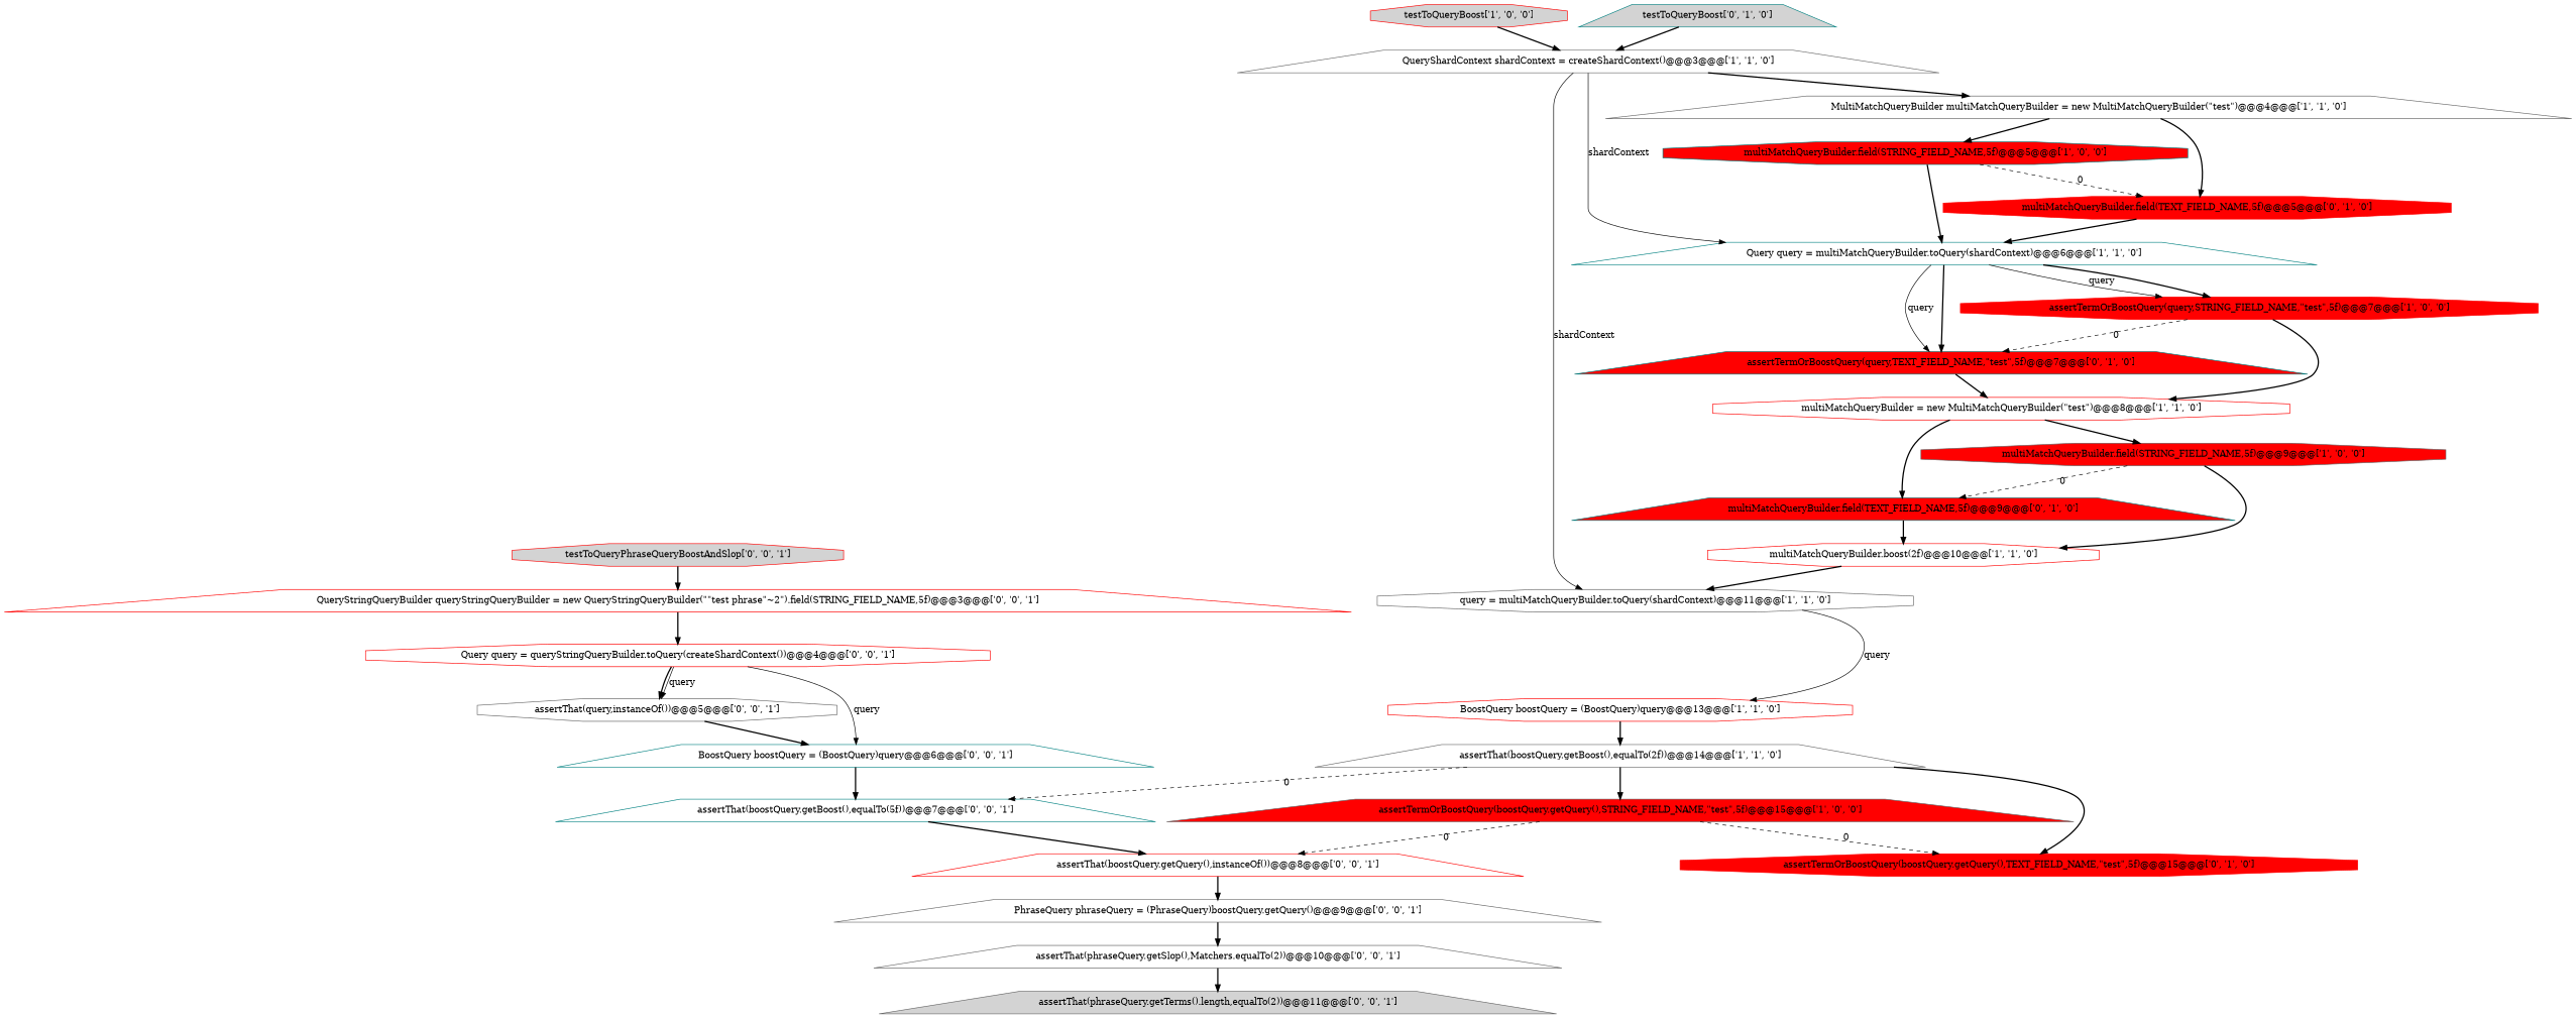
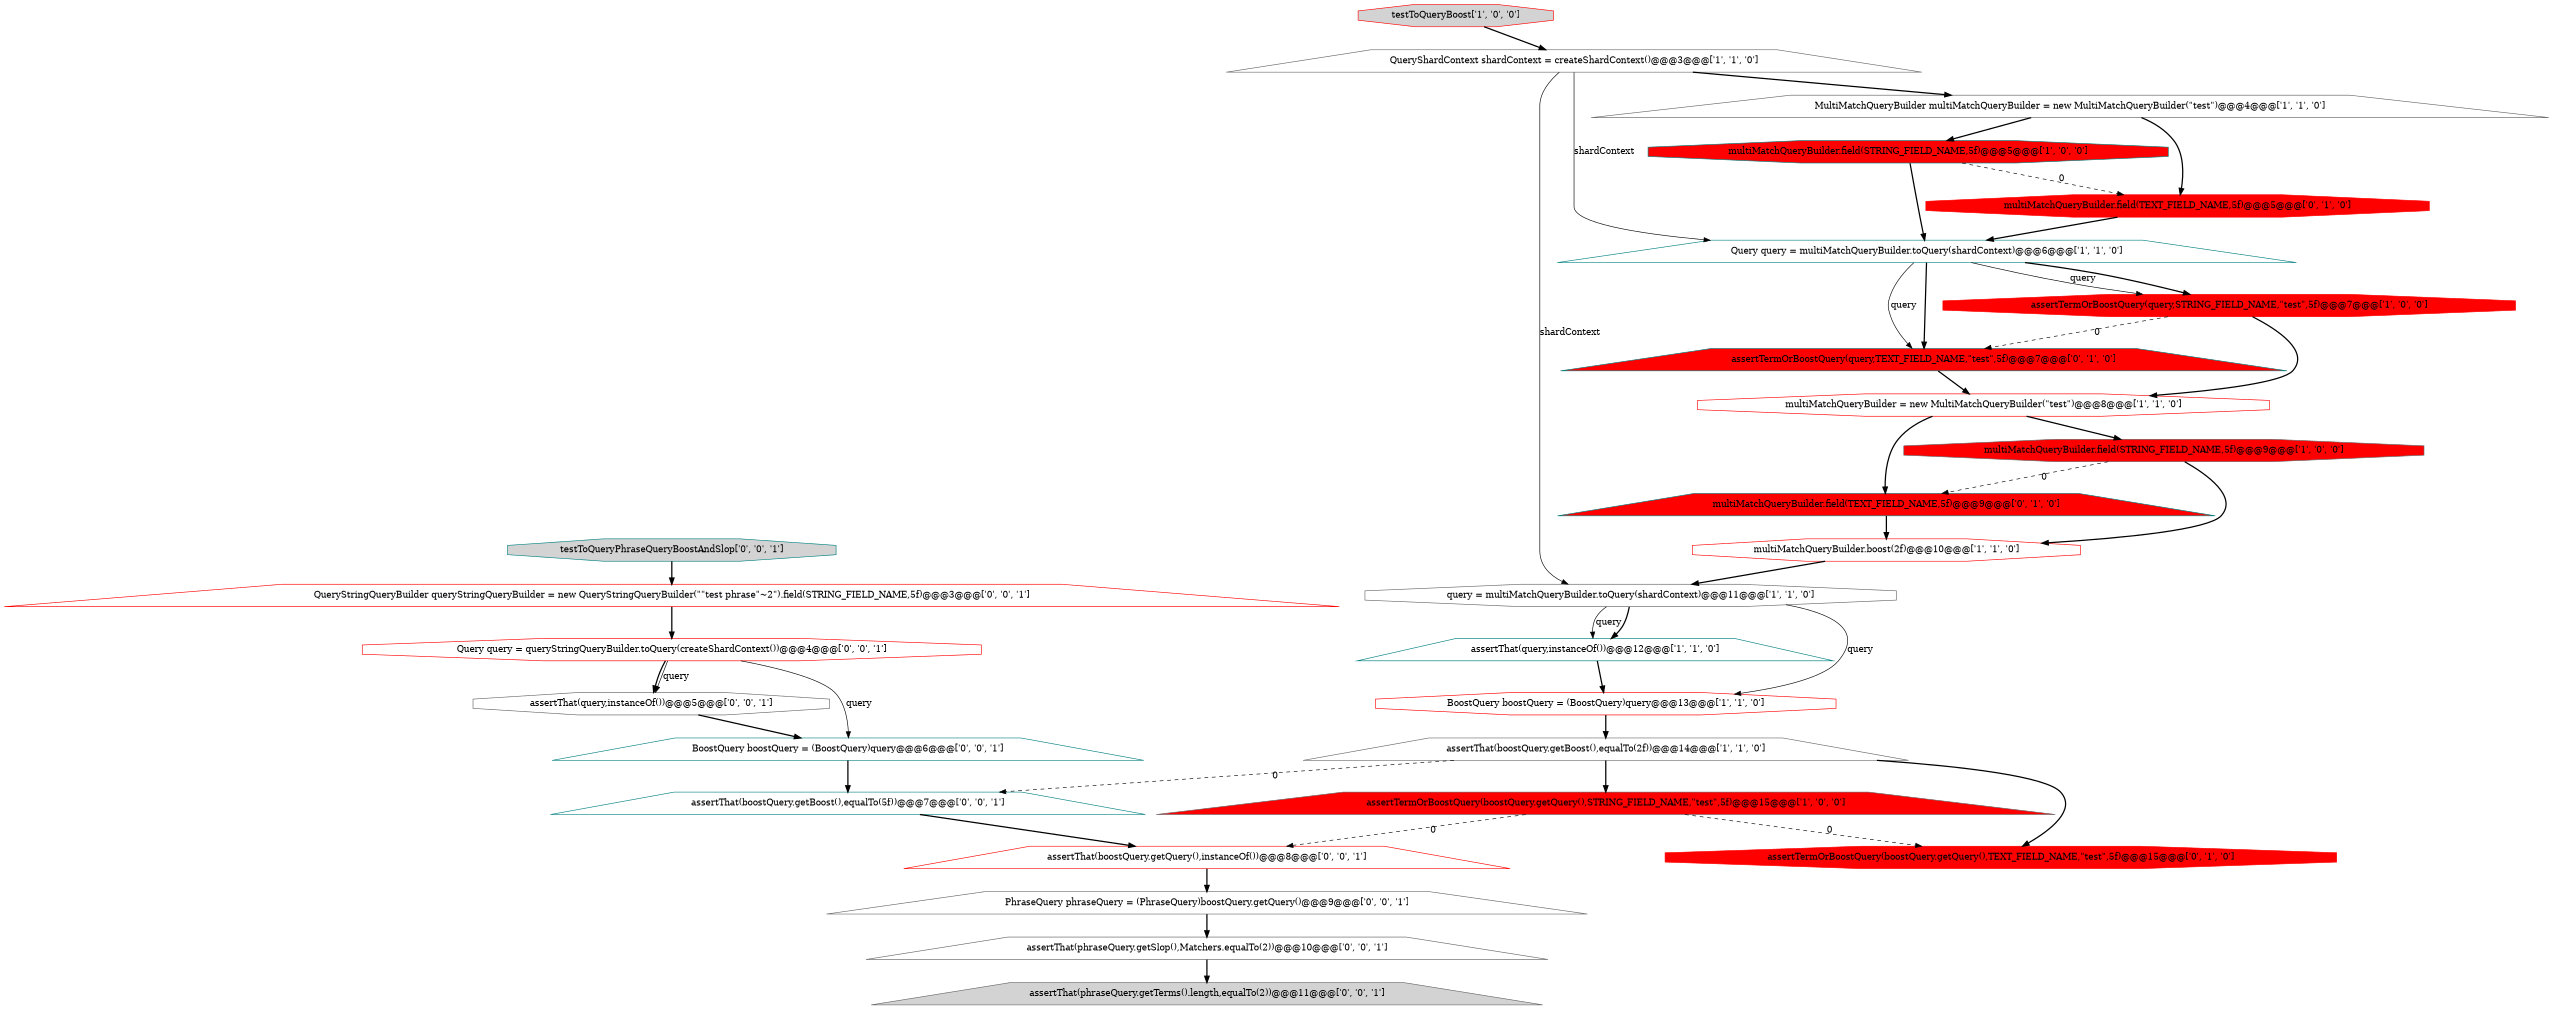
  digraph {
    node [color=red fillcolor=white shape=trapezium style=filled]
    edge [style=bold]
+   n1 [color=teal label="assertThat(query,instanceOf())@@@12@@@['1', '1', '0']"]
    n2 [label="BoostQuery boostQuery = (BoostQuery)query@@@13@@@['1', '1', '0']" shape=octagon]
    n3 [color=gray40 label="assertThat(boostQuery.getBoost(),equalTo(2f))@@@14@@@['1', '1', '0']"]
-   n4 [fillcolor=lightgray label="testToQueryPhraseQueryBoostAndSlop['0', '0', '1']" shape=octagon]
+   n4 [color=teal fillcolor=lightgray label="testToQueryPhraseQueryBoostAndSlop['0', '0', '1']" shape=octagon]
    n5 [label="QueryStringQueryBuilder queryStringQueryBuilder = new QueryStringQueryBuilder(\"\"test phrase\"~2\").field(STRING_FIELD_NAME,5f)@@@3@@@['0', '0', '1']"]
    n6 [label="Query query = queryStringQueryBuilder.toQuery(createShardContext())@@@4@@@['0', '0', '1']" shape=octagon]
    n7 [label="multiMatchQueryBuilder = new MultiMatchQueryBuilder(\"test\")@@@8@@@['1', '1', '0']" shape=octagon]
    n8 [color=gray40 fillcolor=red label="multiMatchQueryBuilder.field(STRING_FIELD_NAME,5f)@@@9@@@['1', '0', '0']" shape=octagon]
    n9 [color=teal fillcolor=red label="multiMatchQueryBuilder.field(TEXT_FIELD_NAME,5f)@@@9@@@['0', '1', '0']"]
    n10 [label="multiMatchQueryBuilder.boost(2f)@@@10@@@['1', '1', '0']" shape=octagon]
    n11 [fillcolor=lightgray label="testToQueryBoost['1', '0', '0']" shape=octagon]
    n12 [color=gray40 label="QueryShardContext shardContext = createShardContext()@@@3@@@['1', '1', '0']"]
    n13 [color=gray40 label="MultiMatchQueryBuilder multiMatchQueryBuilder = new MultiMatchQueryBuilder(\"test\")@@@4@@@['1', '1', '0']"]
    n14 [color=teal label="Query query = multiMatchQueryBuilder.toQuery(shardContext)@@@6@@@['1', '1', '0']"]
    n15 [color=gray40 label="query = multiMatchQueryBuilder.toQuery(shardContext)@@@11@@@['1', '1', '0']" shape=octagon]
    n16 [color=teal fillcolor=red label="assertTermOrBoostQuery(query,TEXT_FIELD_NAME,\"test\",5f)@@@7@@@['0', '1', '0']"]
    n17 [color=teal label="assertThat(boostQuery.getBoost(),equalTo(5f))@@@7@@@['0', '0', '1']"]
    n18 [label="assertThat(boostQuery.getQuery(),instanceOf())@@@8@@@['0', '0', '1']"]
    n19 [color=gray40 label="PhraseQuery phraseQuery = (PhraseQuery)boostQuery.getQuery()@@@9@@@['0', '0', '1']"]
    n20 [color=teal label="BoostQuery boostQuery = (BoostQuery)query@@@6@@@['0', '0', '1']"]
    n21 [color=gray40 label="assertThat(query,instanceOf())@@@5@@@['0', '0', '1']" shape=octagon]
    n22 [color=gray40 label="assertThat(phraseQuery.getSlop(),Matchers.equalTo(2))@@@10@@@['0', '0', '1']"]
    n23 [color=gray40 fillcolor=lightgray label="assertThat(phraseQuery.getTerms().length,equalTo(2))@@@11@@@['0', '0', '1']"]
    n24 [fillcolor=red label="multiMatchQueryBuilder.field(TEXT_FIELD_NAME,5f)@@@5@@@['0', '1', '0']" shape=octagon]
    n25 [color=teal fillcolor=red label="multiMatchQueryBuilder.field(STRING_FIELD_NAME,5f)@@@5@@@['1', '0', '0']" shape=octagon]
    n26 [fillcolor=red label="assertTermOrBoostQuery(boostQuery.getQuery(),TEXT_FIELD_NAME,\"test\",5f)@@@15@@@['0', '1', '0']" shape=octagon]
    n27 [fillcolor=red label="assertTermOrBoostQuery(query,STRING_FIELD_NAME,\"test\",5f)@@@7@@@['1', '0', '0']" shape=octagon]
    n28 [color=gray40 fillcolor=red label="assertTermOrBoostQuery(boostQuery.getQuery(),STRING_FIELD_NAME,\"test\",5f)@@@15@@@['1', '0', '0']"]
-   n29 [color=teal fillcolor=lightgray label="testToQueryBoost['0', '1', '0']"]
+   n1 -> n2
    n2 -> n3
    n3 -> n17 [label=0 style=dashed]
    n3 -> n26
    n3 -> n28
    n4 -> n5
    n5 -> n6
    n6 -> n20 [label=query style=solid]
    n6 -> n21
    n6 -> n21 [label=query style=solid]
    n7 -> n8
    n7 -> n9
    n8 -> n9 [label=0 style=dashed]
    n8 -> n10
    n9 -> n10
    n10 -> n15
    n11 -> n12
    n12 -> n13
    n12 -> n14 [label=shardContext style=solid]
    n12 -> n15 [label=shardContext style=solid]
    n13 -> n24
    n13 -> n25
    n14 -> n16 [label=query style=solid]
    n14 -> n16
    n14 -> n27
    n14 -> n27 [label=query style=solid]
+   n15 -> n1 [label=query style=solid]
+   n15 -> n1
    n15 -> n2 [label=query style=solid]
    n16 -> n7
    n17 -> n18
    n18 -> n19
    n19 -> n22
    n20 -> n17
    n21 -> n20
    n22 -> n23
    n24 -> n14
    n25 -> n14
    n25 -> n24 [label=0 style=dashed]
    n27 -> n7
    n27 -> n16 [label=0 style=dashed]
    n28 -> n18 [label=0 style=dashed]
    n28 -> n26 [label=0 style=dashed]
-   n29 -> n12
  }
